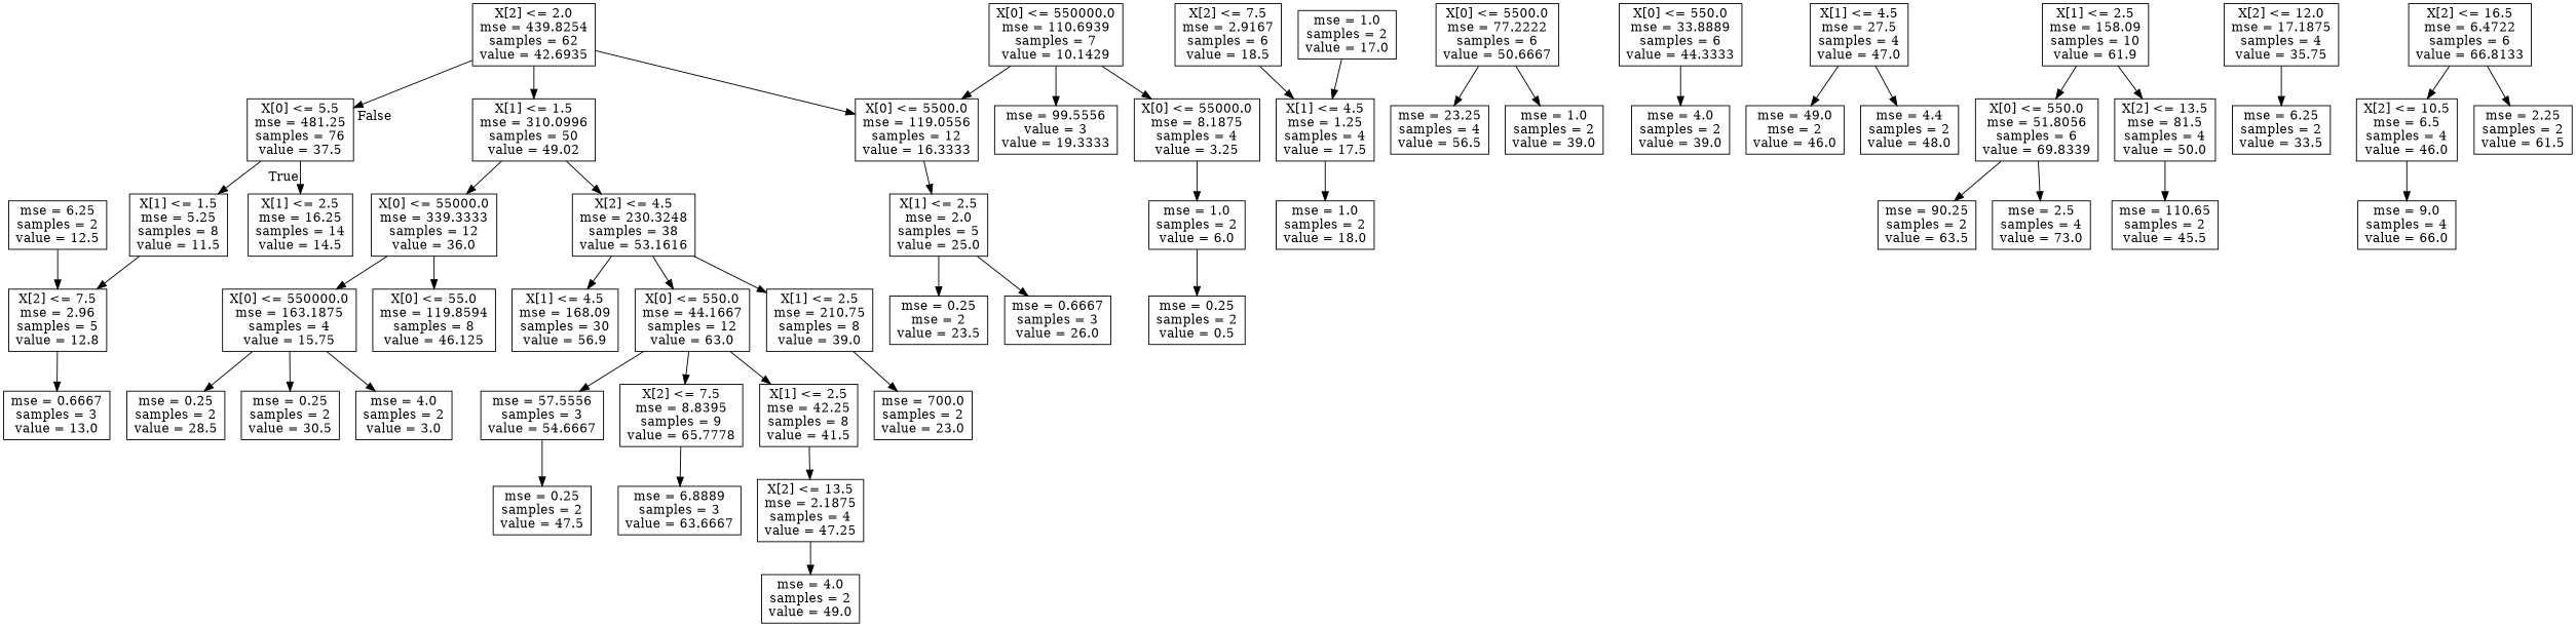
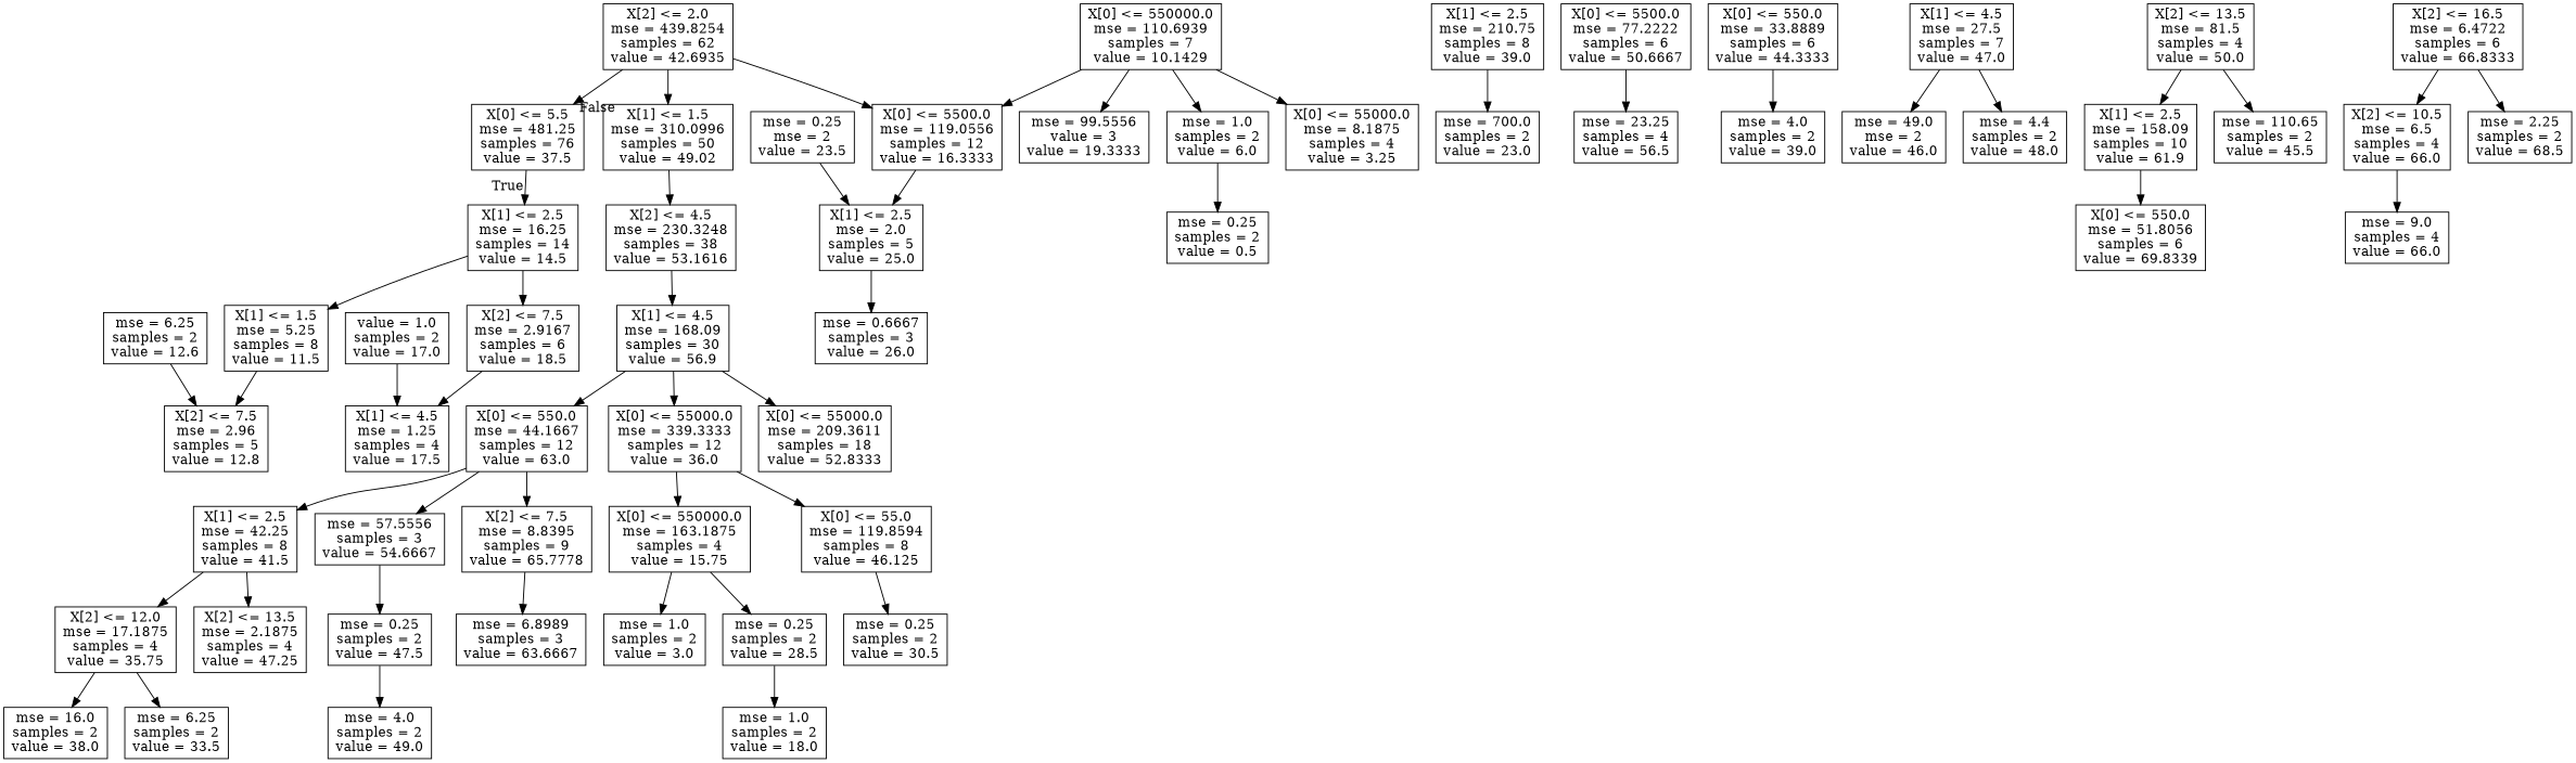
  digraph {
    node [shape=box]
    n1 [label="X[0] <= 5.5\nmse = 481.25\nsamples = 76\nvalue = 37.5"]
    n2 [label="X[1] <= 2.5\nmse = 16.25\nsamples = 14\nvalue = 14.5"]
    n3 [label="X[1] <= 1.5\nmse = 5.25\nsamples = 8\nvalue = 11.5"]
    n4 [label="X[2] <= 7.5\nmse = 2.9167\nsamples = 6\nvalue = 18.5"]
    n5 [label="X[2] <= 2.0\nmse = 439.8254\nsamples = 62\nvalue = 42.6935"]
    n6 [label="X[0] <= 5500.0\nmse = 119.0556\nsamples = 12\nvalue = 16.3333"]
    n7 [label="X[1] <= 1.5\nmse = 310.0996\nsamples = 50\nvalue = 49.02"]
    n8 [label="X[2] <= 7.5\nmse = 2.96\nsamples = 5\nvalue = 12.8"]
    n9 [label="X[1] <= 4.5\nmse = 1.25\nsamples = 4\nvalue = 17.5"]
-   n10 [label="mse = 0.6667\nsamples = 3\nvalue = 13.0"]
-   n11 [label="mse = 6.25\nsamples = 2\nvalue = 12.5"]
+   n11 [label="mse = 6.25\nsamples = 2\nvalue = 12.6"]
    n12 [label="mse = 1.0\nsamples = 2\nvalue = 18.0"]
-   n13 [label="mse = 1.0\nsamples = 2\nvalue = 17.0"]
+   n13 [label="value = 1.0\nsamples = 2\nvalue = 17.0"]
    n14 [label="X[1] <= 2.5\nmse = 2.0\nsamples = 5\nvalue = 25.0"]
    n15 [label="X[0] <= 55000.0\nmse = 339.3333\nsamples = 12\nvalue = 36.0"]
    n16 [label="X[2] <= 4.5\nmse = 230.3248\nsamples = 38\nvalue = 53.1616"]
    n17 [label="mse = 0.6667\nsamples = 3\nvalue = 26.0"]
    n18 [label="mse = 0.25\nmse = 2\nvalue = 23.5"]
    n19 [label="X[0] <= 550000.0\nmse = 110.6939\nsamples = 7\nvalue = 10.1429"]
    n20 [label="X[0] <= 55000.0\nmse = 8.1875\nsamples = 4\nvalue = 3.25"]
    n21 [label="mse = 99.5556\nvalue = 3\nvalue = 19.3333"]
    n22 [label="mse = 1.0\nsamples = 2\nvalue = 6.0"]
    n23 [label="mse = 0.25\nsamples = 2\nvalue = 0.5"]
    n24 [label="X[0] <= 55.0\nmse = 119.8594\nsamples = 8\nvalue = 46.125"]
    n25 [label="X[0] <= 550000.0\nmse = 163.1875\nsamples = 4\nvalue = 15.75"]
    n26 [label="X[1] <= 2.5\nmse = 210.75\nsamples = 8\nvalue = 39.0"]
    n27 [label="X[1] <= 4.5\nmse = 168.09\nsamples = 30\nvalue = 56.9"]
    n28 [label="mse = 0.25\nsamples = 2\nvalue = 30.5"]
-   n29 [label="mse = 4.0\nsamples = 2\nvalue = 3.0"]
+   n29 [label="mse = 1.0\nsamples = 2\nvalue = 3.0"]
    n30 [label="mse = 0.25\nsamples = 2\nvalue = 28.5"]
    n31 [label="X[0] <= 5500.0\nmse = 77.2222\nsamples = 6\nvalue = 50.6667"]
    n32 [label="mse = 23.25\nsamples = 4\nvalue = 56.5"]
-   n33 [label="mse = 1.0\nsamples = 2\nvalue = 39.0"]
    n34 [label="mse = 700.0\nsamples = 2\nvalue = 23.0"]
+   n35 [label="X[0] <= 55000.0\nmse = 209.3611\nsamples = 18\nvalue = 52.8333"]
    n36 [label="X[0] <= 550.0\nmse = 44.1667\nsamples = 12\nvalue = 63.0"]
    n37 [label="X[0] <= 550.0\nmse = 33.8889\nsamples = 6\nvalue = 44.3333"]
    n38 [label="mse = 4.0\nsamples = 2\nvalue = 39.0"]
-   n39 [label="X[1] <= 4.5\nmse = 27.5\nsamples = 4\nvalue = 47.0"]
+   n39 [label="X[1] <= 4.5\nmse = 27.5\nsamples = 7\nvalue = 47.0"]
    n40 [label="mse = 49.0\nmse = 2\nvalue = 46.0"]
    n41 [label="mse = 4.4\nsamples = 2\nvalue = 48.0"]
    n42 [label="X[1] <= 2.5\nmse = 42.25\nsamples = 8\nvalue = 41.5"]
    n43 [label="mse = 57.5556\nsamples = 3\nvalue = 54.6667"]
    n44 [label="X[2] <= 7.5\nmse = 8.8395\nsamples = 9\nvalue = 65.7778"]
    n45 [label="X[1] <= 2.5\nmse = 158.09\nsamples = 10\nvalue = 61.9"]
    n46 [label="X[0] <= 550.0\nmse = 51.8056\nsamples = 6\nvalue = 69.8339"]
    n47 [label="X[2] <= 13.5\nmse = 81.5\nsamples = 4\nvalue = 50.0"]
    n48 [label="X[2] <= 12.0\nmse = 17.1875\nsamples = 4\nvalue = 35.75"]
    n49 [label="X[2] <= 13.5\nmse = 2.1875\nsamples = 4\nvalue = 47.25"]
-   n50 [label="mse = 90.25\nsamples = 2\nvalue = 63.5"]
-   n51 [label="mse = 2.5\nsamples = 4\nvalue = 73.0"]
    n52 [label="mse = 110.65\nsamples = 2\nvalue = 45.5"]
    n53 [label="mse = 6.25\nsamples = 2\nvalue = 33.5"]
+   n54 [label="mse = 16.0\nsamples = 2\nvalue = 38.0"]
    n55 [label="mse = 4.0\nsamples = 2\nvalue = 49.0"]
    n56 [label="mse = 0.25\nsamples = 2\nvalue = 47.5"]
-   n57 [label="mse = 6.8889\nsamples = 3\nvalue = 63.6667"]
-   n58 [label="X[2] <= 16.5\nmse = 6.4722\nsamples = 6\nvalue = 66.8133"]
-   n59 [label="X[2] <= 10.5\nmse = 6.5\nsamples = 4\nvalue = 46.0"]
-   n60 [label="mse = 2.25\nsamples = 2\nvalue = 61.5"]
+   n57 [label="mse = 6.8989\nsamples = 3\nvalue = 63.6667"]
+   n58 [label="X[2] <= 16.5\nmse = 6.4722\nsamples = 6\nvalue = 66.8333"]
+   n59 [label="X[2] <= 10.5\nmse = 6.5\nsamples = 4\nvalue = 66.0"]
+   n60 [label="mse = 2.25\nsamples = 2\nvalue = 68.5"]
    n61 [label="mse = 9.0\nsamples = 4\nvalue = 66.0"]
    n1 -> n2 [headlabel=True labelangle=45 labeldistance=2.5]
-   n1 -> n3
+   n2 -> n3
+   n2 -> n4
    n3 -> n8
    n4 -> n9
    n5 -> n1 [headlabel=False labelangle=-45 labeldistance=2.5]
    n5 -> n6
    n5 -> n7
    n6 -> n14
-   n7 -> n15
+   n27 -> n15
    n7 -> n16
-   n8 -> n10
-   n9 -> n12
+   n30 -> n12
    n11 -> n8
    n13 -> n9
    n14 -> n17
-   n14 -> n18
+   n18 -> n14
    n15 -> n24
    n15 -> n25
-   n16 -> n26
    n16 -> n27
    n19 -> n6
    n19 -> n20
    n19 -> n21
-   n20 -> n22
+   n19 -> n22
    n22 -> n23
-   n25 -> n28
+   n24 -> n28
    n25 -> n29
    n25 -> n30
    n26 -> n34
-   n16 -> n36
+   n27 -> n35
+   n27 -> n36
    n31 -> n32
-   n31 -> n33
    n36 -> n42
    n36 -> n43
    n36 -> n44
    n37 -> n38
    n39 -> n40
    n39 -> n41
+   n42 -> n48
    n42 -> n49
    n43 -> n56
    n44 -> n57
    n45 -> n46
-   n45 -> n47
-   n46 -> n50
-   n46 -> n51
+   n47 -> n45
    n47 -> n52
    n48 -> n53
-   n49 -> n55
+   n48 -> n54
+   n56 -> n55
    n58 -> n59
    n58 -> n60
    n59 -> n61
  }
